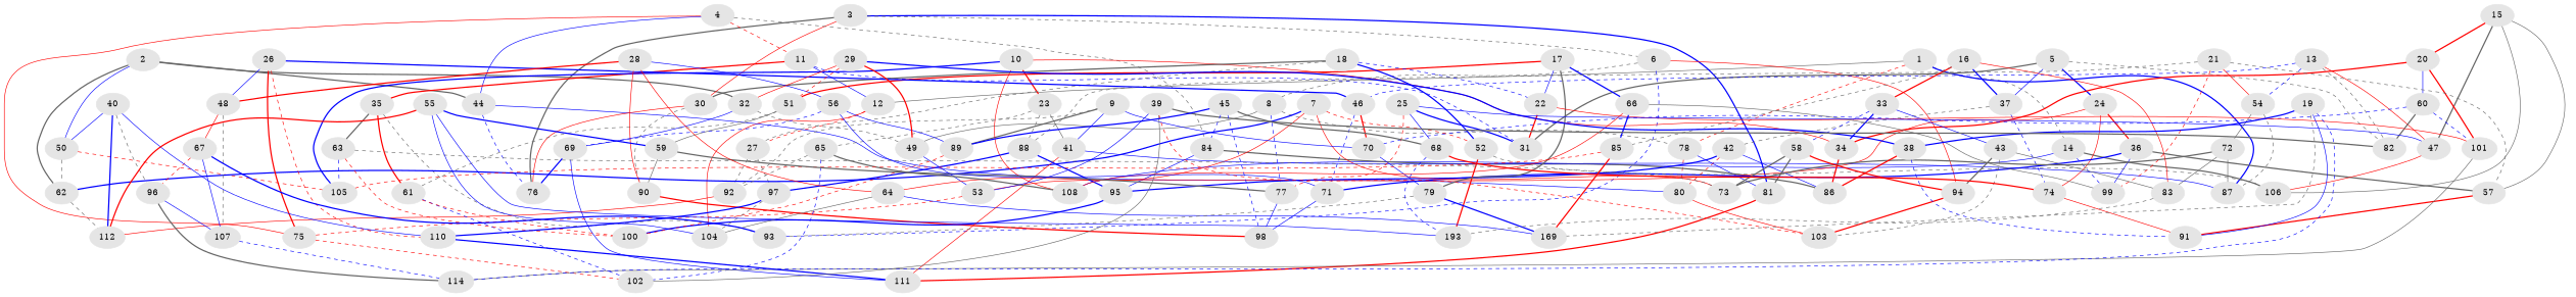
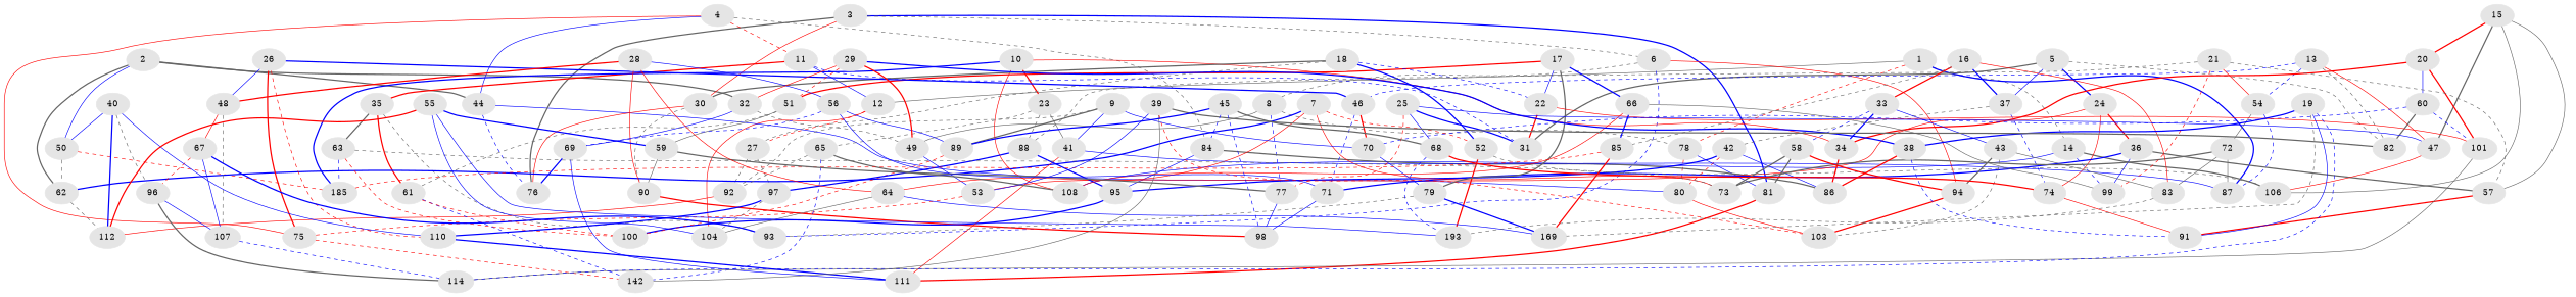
  graph {
    node [color=gray90 style=filled]
    edge [color=blue style=solid]
    1
    12
    14
    78
    87
    27
    104
    108
    99
    106
    81
    80
    2
    32
    44
    50
    62
    49
    69
    76
-   105
+   105 [label=185]
    112
    3
    6
    30
    8
    93
    94
    90
    111
    4
    11
    75
    84
    31
    35
-   102
+   102 [label=142]
    86
    95
    5
    24
    37
    82
    36
    53
    74
    42
    77
    103
    7
    52
    64
    73
    n54 [label=193]
    n55 [label=169]
    98
    9
    41
    70
    89
    92
    79
    100
    10
    23
    34
    88
    65
    61
    63
    97
    13
    46
    47
    54
    71
    72
    15
    20
    57
    60
    101
    91
    16
    33
    83
    85
    43
    58
    17
    22
    51
    66
    59
    18
    19
    38
    114
    21
    25
    68
    26
    48
    110
    67
    107
    28
    56
    29
    39
    40
    96
    45
    55
    1 -- 12 [color=gray40]
    1 -- 14 [color=gray40 style=dashed]
    1 -- 78 [color=red style=dashed]
    1 -- 87 [style=bold]
    12 -- 27 [color=red style=dashed]
    12 -- 104 [color=red]
    14 -- 108
    14 -- 99 [style=dashed]
    14 -- 106 [color=gray40 style=bold]
    78 -- 81
    78 -- 80 [color=red style=dashed]
    27 -- 92 [color=gray40 style=dashed]
    27 -- 97 [color=gray40 style=dashed]
    81 -- 111 [color=red style=bold]
    80 -- 103 [color=red]
    2 -- 32 [color=gray40 style=bold]
    2 -- 44 [color=gray40 style=bold]
    2 -- 50
    2 -- 62 [color=gray40 style=bold]
    32 -- 49 [color=gray40 style=dashed]
    32 -- 69
    44 -- 80
    44 -- 76 [style=dashed]
    50 -- 62 [color=gray40 style=dashed]
    50 -- 105 [color=red style=dashed]
    62 -- 112 [color=gray40 style=dashed]
    49 -- 53
    69 -- 76 [style=bold]
    69 -- 111
    3 -- 81 [style=bold]
    3 -- 76 [color=gray40 style=bold]
    3 -- 6 [color=gray40 style=dashed]
    3 -- 30 [color=red]
    6 -- 8 [color=gray40 style=dashed]
    6 -- 93 [style=dashed]
    6 -- 94 [color=red]
    30 -- 76 [color=red]
    30 -- 90 [color=gray40 style=dashed]
    8 -- 78 [color=gray40 style=dashed]
    8 -- 49 [color=gray40]
    8 -- 77 [style=dashed]
    94 -- 103 [color=red style=bold]
    90 -- 98 [color=red style=bold]
    4 -- 44
    4 -- 11 [color=red style=dashed]
    4 -- 75 [color=red]
    4 -- 84 [color=gray40 style=dashed]
    11 -- 12
    11 -- 31 [style=dashed]
    11 -- 35 [color=red style=bold]
    75 -- 102 [color=red style=dashed]
    84 -- 86 [color=gray40 style=bold]
    84 -- 95
    35 -- 93 [color=gray40 style=dashed]
    35 -- 61 [color=red style=bold]
    35 -- 63 [color=gray40 style=bold]
    95 -- 100 [style=bold]
    5 -- 31 [color=gray40 style=bold]
    5 -- 24 [style=bold]
    5 -- 37
    5 -- 82 [color=gray40 style=dashed]
    24 -- 36 [color=red style=bold]
    24 -- 53 [color=red]
    24 -- 74 [color=red]
    37 -- 74 [style=dashed]
    37 -- 42 [color=gray40 style=dashed]
    36 -- 99
    36 -- 71 [style=bold]
    36 -- 57 [color=gray40 style=bold]
    53 -- 75 [color=red style=dashed]
    74 -- 91 [color=red]
    42 -- 80 [color=red style=dashed]
    42 -- 86
    42 -- 95 [style=bold]
    77 -- 98
    7 -- 62 [style=bold]
    7 -- 52 [color=red style=dashed]
    7 -- 64 [color=red]
    7 -- 73 [color=red]
    52 -- 106 [color=gray40 style=dashed]
    52 -- n54 [color=red style=bold]
    64 -- 104 [color=gray40]
    64 -- n55
    9 -- 41
    9 -- 70
    9 -- 89 [color=gray40 style=bold]
    9 -- 92 [color=gray40 style=dashed]
    41 -- 87
    41 -- 111 [color=red]
    70 -- 79
    89 -- 100 [color=red style=dashed]
    92 -- 112 [color=red]
    79 -- 93 [color=gray40 style=dashed]
    79 -- n55 [style=bold]
    10 -- 108 [color=red]
    10 -- 105 [style=bold]
    10 -- 23 [color=red style=bold]
    10 -- 34 [color=red]
    23 -- 41 [color=gray40]
    23 -- 88 [color=gray40 style=dashed]
    23 -- 65 [color=gray40 style=dashed]
    34 -- 86 [color=red style=bold]
    88 -- 95 [style=bold]
    88 -- 97 [style=bold]
    65 -- 108 [color=gray40 style=bold]
    65 -- 102 [style=dashed]
    65 -- 92 [color=gray40 style=dashed]
    61 -- 102 [style=dashed]
    61 -- 100 [color=red style=dashed]
    63 -- 105 [style=dashed]
    63 -- 73 [color=gray40 style=dashed]
    63 -- 100 [color=red style=dashed]
    97 -- 104 [color=gray40 style=dashed]
    97 -- 110 [style=bold]
    13 -- 82 [color=gray40 style=dashed]
    13 -- 46 [style=dashed]
    13 -- 47 [color=red]
    13 -- 54 [style=dashed]
    46 -- 70 [color=red style=bold]
    46 -- 71 [style=dashed]
    47 -- 106 [color=red]
-   54 -- 87 [color=gray40 style=dashed]
+   54 -- 87 [style=dashed]
    54 -- 72 [color=gray40]
    71 -- 98
    72 -- 87 [color=gray40]
    72 -- 73 [color=gray40 style=bold]
    72 -- 83 [color=gray40]
    15 -- 106 [color=gray40]
    15 -- 47 [color=gray40 style=bold]
    15 -- 20 [color=red style=bold]
    15 -- 57 [color=gray40]
    20 -- 34 [color=red style=bold]
    20 -- 60
    20 -- 101 [color=red style=bold]
    57 -- 91 [color=red style=bold]
    60 -- 82 [color=gray40 style=bold]
    60 -- 70 [style=dashed]
    60 -- 101 [style=dashed]
    101 -- 114 [color=gray40]
    16 -- 37 [style=bold]
    16 -- 33 [color=red style=bold]
    16 -- 83 [color=red]
    16 -- 85 [color=gray40 style=dashed]
    33 -- 34 [style=bold]
    33 -- 43
    33 -- 58 [style=dashed]
    83 -- n54 [color=gray40 style=dashed]
    85 -- 105 [color=red style=dashed]
    85 -- n55 [color=red style=bold]
    43 -- 94 [color=gray40 style=bold]
    43 -- 103 [color=gray40 style=dashed]
    43 -- 83 [color=gray40]
    58 -- 81 [color=gray40 style=bold]
    58 -- 94 [color=red style=bold]
    58 -- 73 [color=gray40 style=bold]
    17 -- 79 [color=gray40 style=bold]
    17 -- 22
    17 -- 51 [color=red style=bold]
    17 -- 66 [style=bold]
    22 -- 31 [color=red style=bold]
    22 -- 101 [color=red]
    51 -- 61 [color=gray40 style=dashed]
    51 -- 59 [color=gray40]
    66 -- 108 [color=red]
    66 -- 99 [color=gray40]
    66 -- 85 [style=bold]
    59 -- 90 [color=gray40]
    59 -- 77 [color=gray40 style=bold]
    18 -- 27 [color=gray40 style=dashed]
    18 -- 30 [color=gray40 style=bold]
    18 -- 52 [style=bold]
    18 -- 22 [style=dashed]
    19 -- n55 [color=gray40 style=dashed]
    19 -- 91
    19 -- 38 [style=bold]
    19 -- 114 [style=dashed]
    38 -- 86 [color=red style=bold]
    38 -- 91 [style=dashed]
    21 -- 99 [color=red style=dashed]
    21 -- 88 [color=gray40 style=dashed]
    21 -- 54 [color=red]
    21 -- 57 [color=gray40 style=dashed]
    25 -- 31 [style=bold]
    25 -- 77 [color=red style=dashed]
    25 -- 47
    25 -- 68
    68 -- 74 [color=red style=bold]
    68 -- n54 [style=dashed]
    26 -- 75 [color=red style=bold]
    26 -- 46 [style=bold]
    26 -- 48
    26 -- 110 [color=red style=dashed]
    48 -- 67 [color=red]
    48 -- 107 [color=gray40 style=dashed]
    110 -- 111 [style=bold]
    67 -- 93 [style=bold]
    67 -- 107
    67 -- 96 [color=red style=dashed]
    107 -- 114 [style=dashed]
    28 -- 90 [color=red]
    28 -- 64 [color=red]
    28 -- 48 [color=red style=bold]
    28 -- 56
    56 -- 69 [style=dashed]
    56 -- 89
    56 -- 71
    29 -- 32 [color=red]
    29 -- 49 [color=red style=bold]
    29 -- 51 [color=red style=dashed]
    29 -- 38 [style=bold]
    39 -- 102 [color=gray40]
    39 -- 82 [color=gray40 style=bold]
    39 -- 53
    39 -- 103 [color=red style=dashed]
    40 -- 50
    40 -- 112 [style=bold]
    40 -- 110
    40 -- 96 [color=gray40 style=dashed]
    96 -- 114 [color=gray40 style=bold]
    96 -- 107
    45 -- 84 [style=dashed]
    45 -- 98 [style=dashed]
    45 -- 89 [style=bold]
    45 -- 68 [color=gray40 style=bold]
    55 -- 104
    55 -- 112 [color=red style=bold]
    55 -- n54
    55 -- 59 [style=bold]
  }
